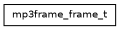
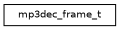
  digraph {
    rankdir=LR
-   n1 [color=black fillcolor=white fontname=Helvetica fontsize=10 height=0.2 label=mp3frame_frame_t shape=record style=filled width=0.4]
+   n1 [color=black fillcolor=white fontname=Helvetica fontsize=10 height=0.2 label=mp3dec_frame_t shape=record style=filled width=0.4]
  }
